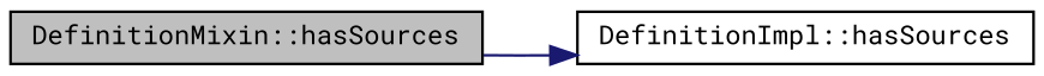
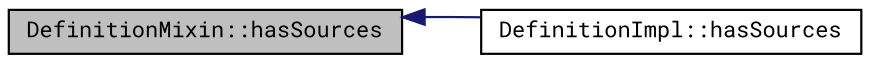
  digraph {
    rankdir=LR
    fontname="Roboto Mono"
    node [color=black fontname="Roboto Mono" fontsize=10 shape=record style=filled]
    n1 [fillcolor=grey75 fontcolor=black height=0.2 label="DefinitionMixin::hasSources" width=0.4]
    n2 [fillcolor=white height=0.2 label="DefinitionImpl::hasSources" width=0.4]
-   n1 -> n2 [color=midnightblue fontname="Roboto Mono" fontsize=10 labelfontname=Helvetica labelfontsize=10 style=solid]
+   n2 -> n1 [color=midnightblue fontname="Roboto Mono" fontsize=10 labelfontname=Helvetica labelfontsize=10 style=solid]
  }
